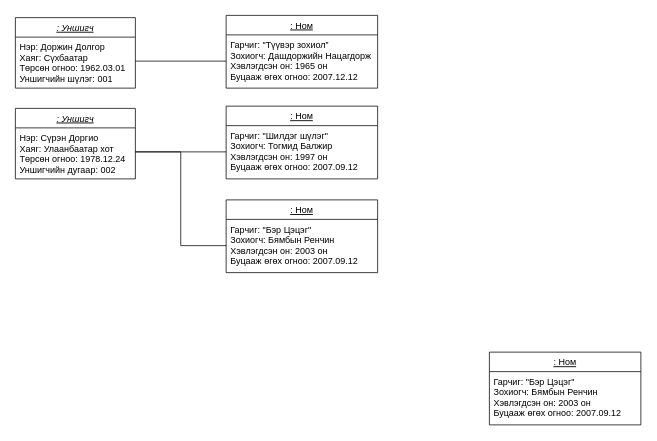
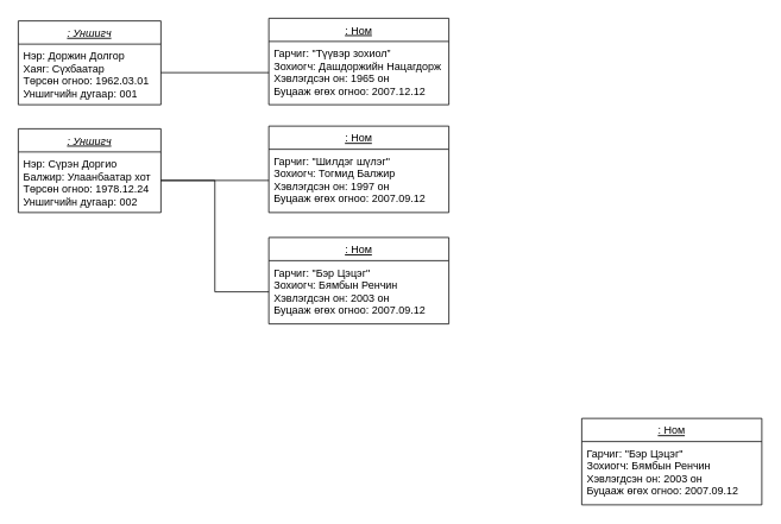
  <mxCell id="0" />
  <mxCell id="1" parent="0" />
  <mxCell id="2" value=": Уншигч" style="swimlane;fontStyle=6;align=center;verticalAlign=top;childLayout=stackLayout;horizontal=1;startSize=26;horizontalStack=0;resizeParent=1;resizeLast=0;collapsible=1;marginBottom=0;rounded=0;shadow=0;strokeWidth=1;" parent="1" vertex="1"><mxGeometry x="20" y="23" width="160" height="94" as="geometry"><mxRectangle x="230" y="140" width="160" height="26" as="alternateBounds" /></mxGeometry></mxCell>
- <mxCell id="3" value="Нэр: Доржин Долгор&#10;Хаяг: Сүхбаатар&#10;Төрсөн огноо: 1962.03.01&#10;Уншигчийн шүлэг: 001" style="text;align=left;verticalAlign=top;spacingLeft=4;spacingRight=4;overflow=hidden;rotatable=0;points=[[0,0.5],[1,0.5]];portConstraint=eastwest;" parent="2" vertex="1"><mxGeometry y="26" width="160" height="64" as="geometry" /></mxCell>
+ <mxCell id="3" value="Нэр: Доржин Долгор&#10;Хаяг: Сүхбаатар&#10;Төрсөн огноо: 1962.03.01&#10;Уншигчийн дугаар: 001" style="text;align=left;verticalAlign=top;spacingLeft=4;spacingRight=4;overflow=hidden;rotatable=0;points=[[0,0.5],[1,0.5]];portConstraint=eastwest;" parent="2" vertex="1"><mxGeometry y="26" width="160" height="64" as="geometry" /></mxCell>
  <mxCell id="4" value=": Ном " style="swimlane;fontStyle=4;align=center;verticalAlign=top;childLayout=stackLayout;horizontal=1;startSize=26;horizontalStack=0;resizeParent=1;resizeLast=0;collapsible=1;marginBottom=0;rounded=0;shadow=0;strokeWidth=1;" parent="1" vertex="1"><mxGeometry x="301" y="141" width="202" height="97" as="geometry"><mxRectangle x="130" y="380" width="160" height="26" as="alternateBounds" /></mxGeometry></mxCell>
  <mxCell id="5" value="Гарчиг: &quot;Шилдэг шүлэг&quot;&#10;Зохиогч: Тогмид Балжир&#10;Хэвлэгдсэн он: 1997 он&#10;Буцааж өгөх огноо: 2007.09.12" style="text;align=left;verticalAlign=top;spacingLeft=4;spacingRight=4;overflow=hidden;rotatable=0;points=[[0,0.5],[1,0.5]];portConstraint=eastwest;" parent="4" vertex="1"><mxGeometry y="26" width="202" height="70" as="geometry" /></mxCell>
  <mxCell id="6" value=": Уншигч" style="swimlane;fontStyle=6;align=center;verticalAlign=top;childLayout=stackLayout;horizontal=1;startSize=26;horizontalStack=0;resizeParent=1;resizeLast=0;collapsible=1;marginBottom=0;rounded=0;shadow=0;strokeWidth=1;" vertex="1" parent="1"><mxGeometry x="20" y="144" width="160" height="94" as="geometry"><mxRectangle x="230" y="140" width="160" height="26" as="alternateBounds" /></mxGeometry></mxCell>
- <mxCell id="7" value="Нэр: Сүрэн Доргио&#10;Хаяг: Улаанбаатар хот&#10;Төрсөн огноо: 1978.12.24&#10;Уншигчийн дугаар: 002" style="text;align=left;verticalAlign=top;spacingLeft=4;spacingRight=4;overflow=hidden;rotatable=0;points=[[0,0.5],[1,0.5]];portConstraint=eastwest;" vertex="1" parent="6"><mxGeometry y="26" width="160" height="64" as="geometry" /></mxCell>
+ <mxCell id="7" value="Нэр: Сүрэн Доргио&#10;Балжир: Улаанбаатар хот&#10;Төрсөн огноо: 1978.12.24&#10;Уншигчийн дугаар: 002" style="text;align=left;verticalAlign=top;spacingLeft=4;spacingRight=4;overflow=hidden;rotatable=0;points=[[0,0.5],[1,0.5]];portConstraint=eastwest;" vertex="1" parent="6"><mxGeometry y="26" width="160" height="64" as="geometry" /></mxCell>
  <mxCell id="8" value=": Ном " style="swimlane;fontStyle=4;align=center;verticalAlign=top;childLayout=stackLayout;horizontal=1;startSize=26;horizontalStack=0;resizeParent=1;resizeLast=0;collapsible=1;marginBottom=0;rounded=0;shadow=0;strokeWidth=1;" vertex="1" parent="1"><mxGeometry x="301" y="20" width="202" height="97" as="geometry"><mxRectangle x="130" y="380" width="160" height="26" as="alternateBounds" /></mxGeometry></mxCell>
  <mxCell id="9" value="Гарчиг: &quot;Түүвэр зохиол”&#10;Зохиогч: Дашдоржийн Нацагдорж&#10;Хэвлэгдсэн он: 1965 он&#10;Буцааж өгөх огноо: 2007.12.12" style="text;align=left;verticalAlign=top;spacingLeft=4;spacingRight=4;overflow=hidden;rotatable=0;points=[[0,0.5],[1,0.5]];portConstraint=eastwest;" vertex="1" parent="8"><mxGeometry y="26" width="202" height="70" as="geometry" /></mxCell>
  <mxCell id="10" value=": Ном " style="swimlane;fontStyle=4;align=center;verticalAlign=top;childLayout=stackLayout;horizontal=1;startSize=26;horizontalStack=0;resizeParent=1;resizeLast=0;collapsible=1;marginBottom=0;rounded=0;shadow=0;strokeWidth=1;" vertex="1" parent="1"><mxGeometry x="301" y="266" width="202" height="97" as="geometry"><mxRectangle x="130" y="380" width="160" height="26" as="alternateBounds" /></mxGeometry></mxCell>
  <mxCell id="11" value="Гарчиг: &quot;Бэр Цэцэг&quot;&#10;Зохиогч: Бямбын Ренчин&#10;Хэвлэгдсэн он: 2003 он&#10;Буцааж өгөх огноо: 2007.09.12" style="text;align=left;verticalAlign=top;spacingLeft=4;spacingRight=4;overflow=hidden;rotatable=0;points=[[0,0.5],[1,0.5]];portConstraint=eastwest;" vertex="1" parent="10"><mxGeometry y="26" width="202" height="70" as="geometry" /></mxCell>
  <mxCell id="12" style="edgeStyle=orthogonalEdgeStyle;rounded=0;orthogonalLoop=1;jettySize=auto;html=1;exitX=1;exitY=0.5;exitDx=0;exitDy=0;entryX=0;entryY=0.5;entryDx=0;entryDy=0;endArrow=none;endFill=0;" edge="1" parent="1" source="3" target="9"><mxGeometry relative="1" as="geometry" /></mxCell>
  <mxCell id="13" style="edgeStyle=orthogonalEdgeStyle;rounded=0;orthogonalLoop=1;jettySize=auto;html=1;exitX=1;exitY=0.5;exitDx=0;exitDy=0;entryX=0;entryY=0.5;entryDx=0;entryDy=0;endArrow=none;endFill=0;" edge="1" parent="1" source="7" target="5"><mxGeometry relative="1" as="geometry" /></mxCell>
  <mxCell id="14" style="edgeStyle=orthogonalEdgeStyle;rounded=0;orthogonalLoop=1;jettySize=auto;html=1;entryX=0;entryY=0.5;entryDx=0;entryDy=0;endArrow=none;endFill=0;" edge="1" parent="1" source="7" target="11"><mxGeometry relative="1" as="geometry" /></mxCell>
  <mxCell id="15" value=": Ном " style="swimlane;fontStyle=4;align=center;verticalAlign=top;childLayout=stackLayout;horizontal=1;startSize=26;horizontalStack=0;resizeParent=1;resizeLast=0;collapsible=1;marginBottom=0;rounded=0;shadow=0;strokeWidth=1;" vertex="1" parent="1"><mxGeometry x="652" y="469" width="202" height="97" as="geometry"><mxRectangle x="130" y="380" width="160" height="26" as="alternateBounds" /></mxGeometry></mxCell>
  <mxCell id="16" value="Гарчиг: &quot;Бэр Цэцэг&quot;&#10;Зохиогч: Бямбын Ренчин&#10;Хэвлэгдсэн он: 2003 он&#10;Буцааж өгөх огноо: 2007.09.12" style="text;align=left;verticalAlign=top;spacingLeft=4;spacingRight=4;overflow=hidden;rotatable=0;points=[[0,0.5],[1,0.5]];portConstraint=eastwest;" vertex="1" parent="15"><mxGeometry y="26" width="202" height="70" as="geometry" /></mxCell>
